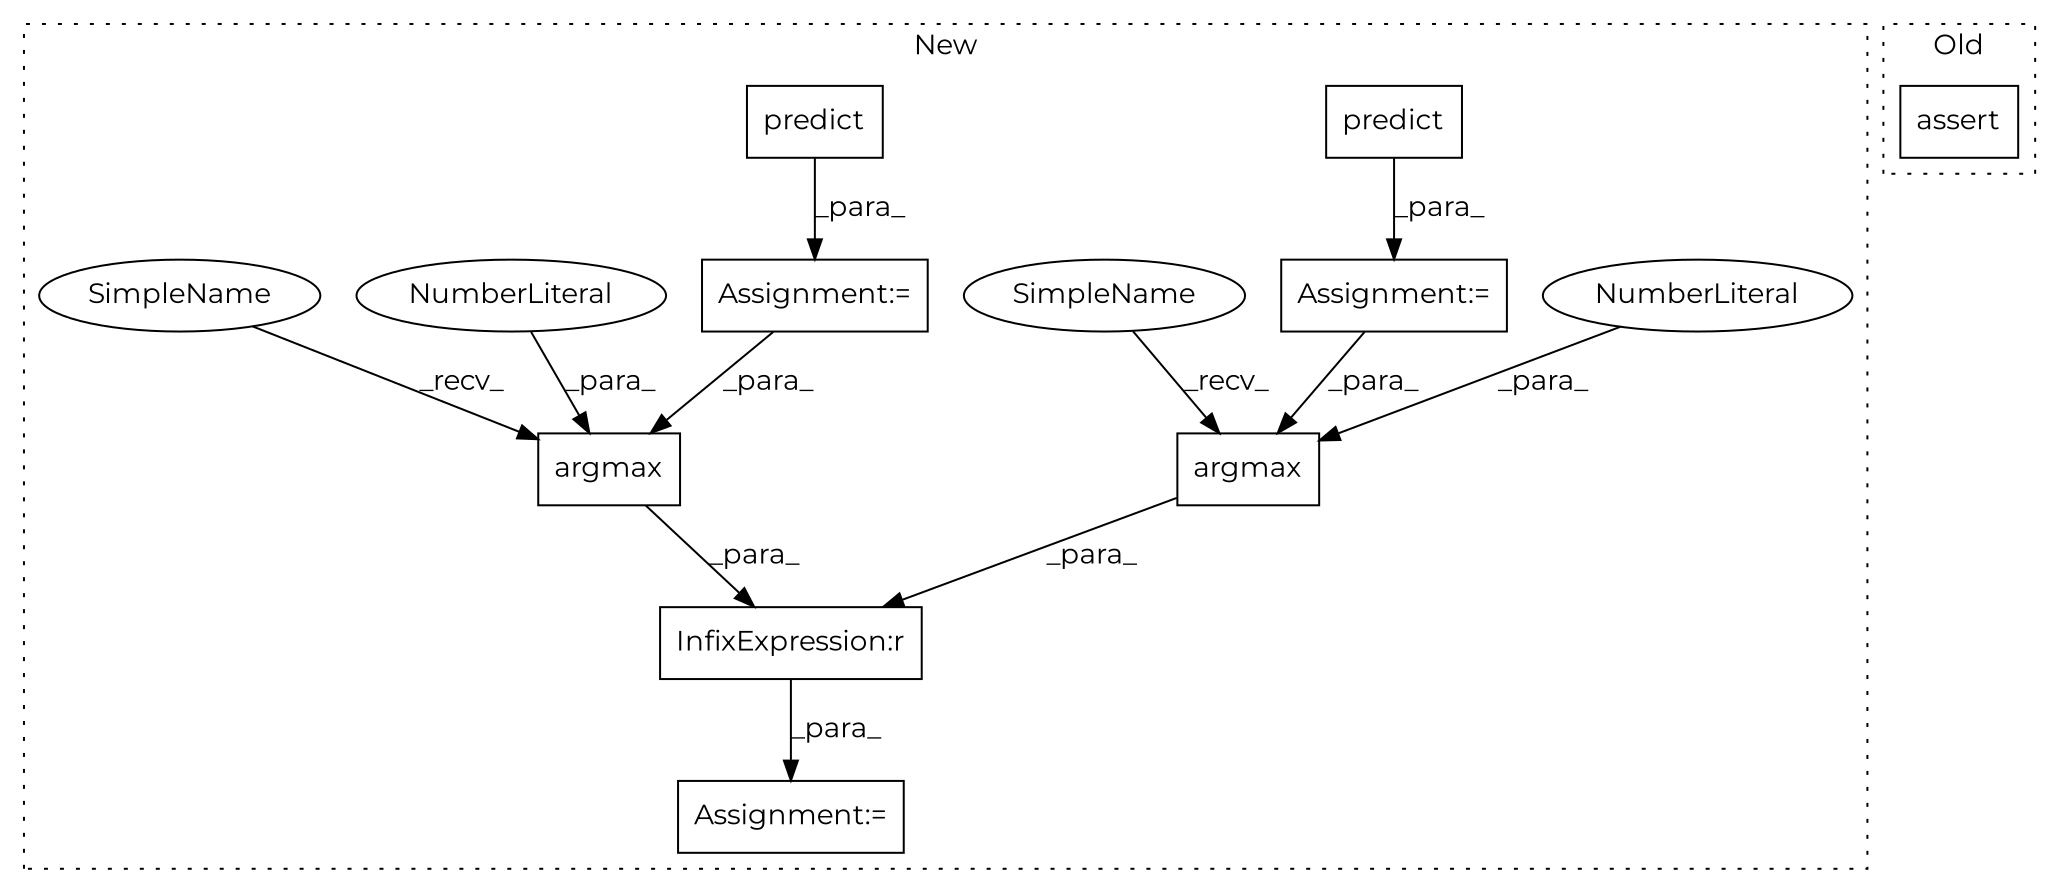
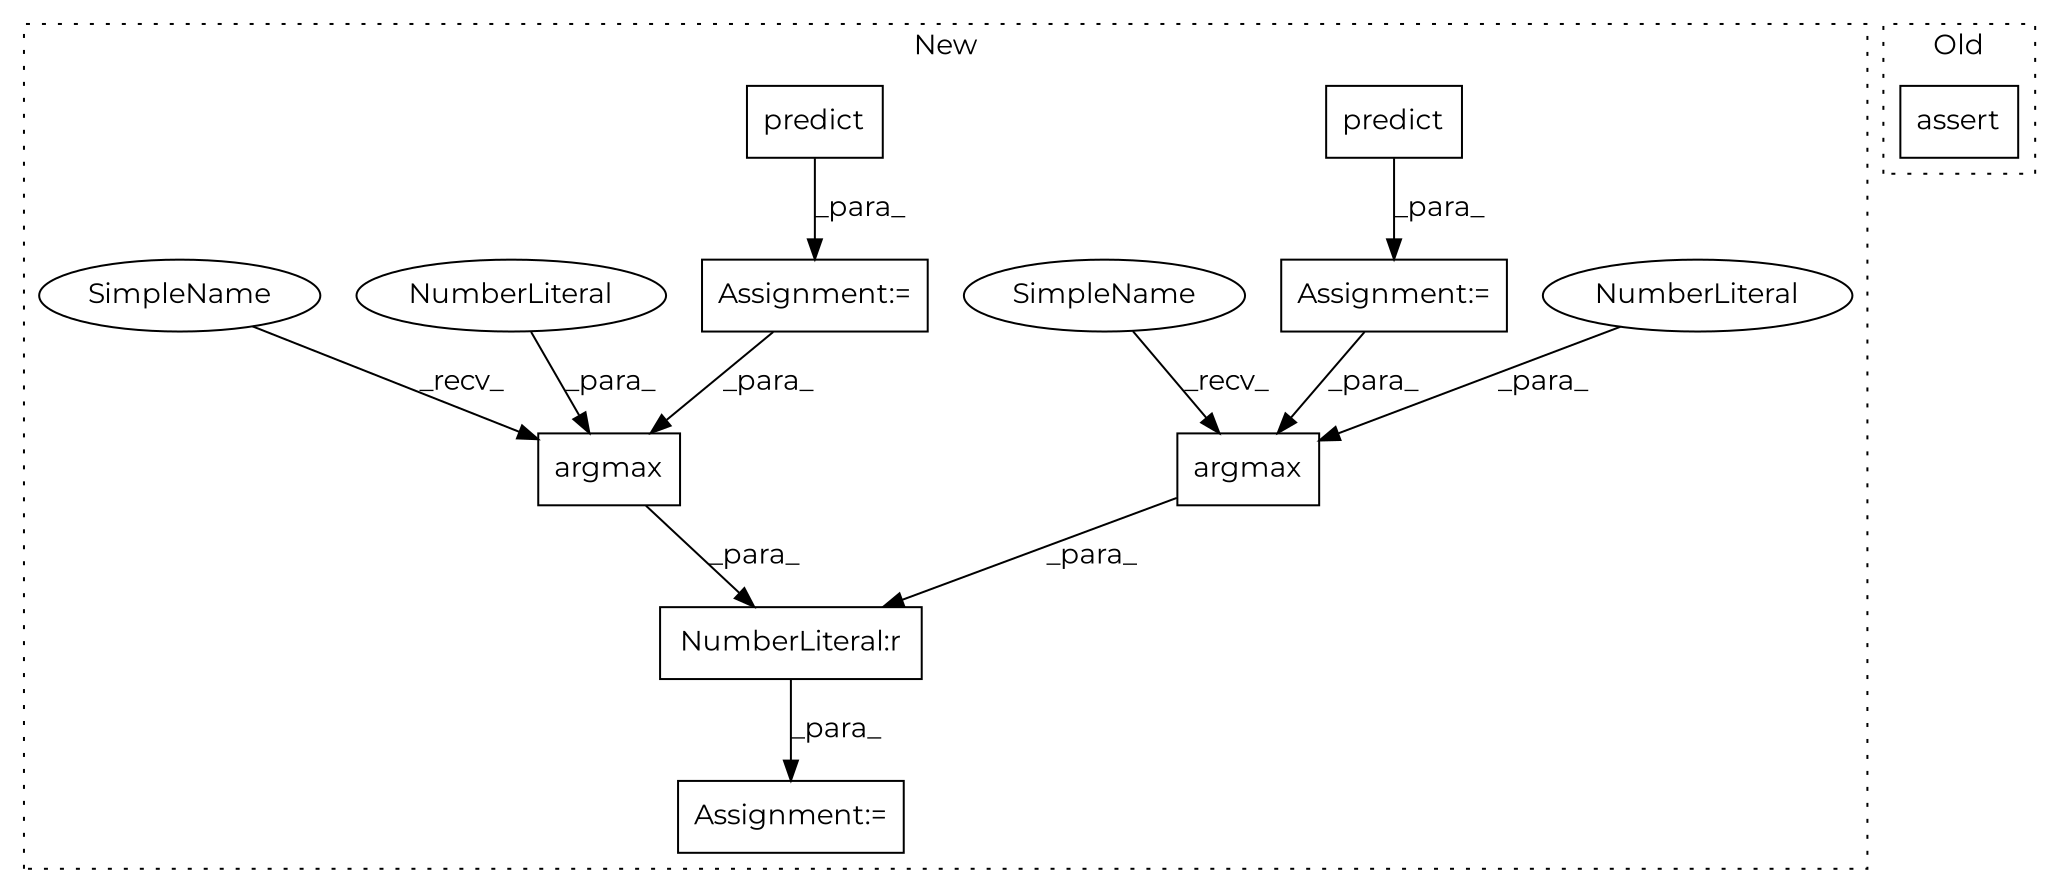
  digraph {
    fontname=Montserrat
    node [a=32 l=1 shape=box fontname=Montserrat]
    edge [fontname=Montserrat]
    n1 [l="7,1" label=argmax s="2046,2061"]
    n2 [a=7 label="Assignment:=" s=2038]
    n3 [a=34 label=NumberLiteral s=2060 shape=ellipse]
    n4 [l="7,1" label=argmax s="2072,2082"]
    n5 [a=34 label=NumberLiteral s=2081 shape=ellipse]
-   n6 [a=27 l=4 label="InfixExpression:r" s=2062]
+   n6 [a=27 l=4 label="NumberLiteral:r" s=2062]
    n7 [l="8,1" label=predict s="2012,2027"]
    n8 [a=7 label="Assignment:=" s=1974]
    n9 [l="8,1" label=predict s="1981,1992"]
    n10 [a=7 label="Assignment:=" s=2005]
    n11 [a=42 l=5 label=SimpleName s=2066 shape=ellipse]
    n12 [a=42 l=5 label=SimpleName s=2040 shape=ellipse]
    n13 [a=6 l=7 label=assert s=1279]
    subgraph cluster_1 {
      label=New
      style=dotted
      n1
      n2
      n3
      n4
      n5
      n6
      n7
      n8
      n9
      n10
      n11
      n12
    }
    subgraph cluster_2 {
      label=Old
      style=dotted
      n13
    }
    n1 -> n6 [label=_para_]
    n3 -> n1 [label=_para_]
    n4 -> n6 [label=_para_]
    n5 -> n4 [label=_para_]
    n6 -> n2 [label=_para_]
    n7 -> n10 [label=_para_]
    n8 -> n4 [label=_para_]
    n9 -> n8 [label=_para_]
    n10 -> n1 [label=_para_]
    n11 -> n4 [label=_recv_]
    n12 -> n1 [label=_recv_]
  }
